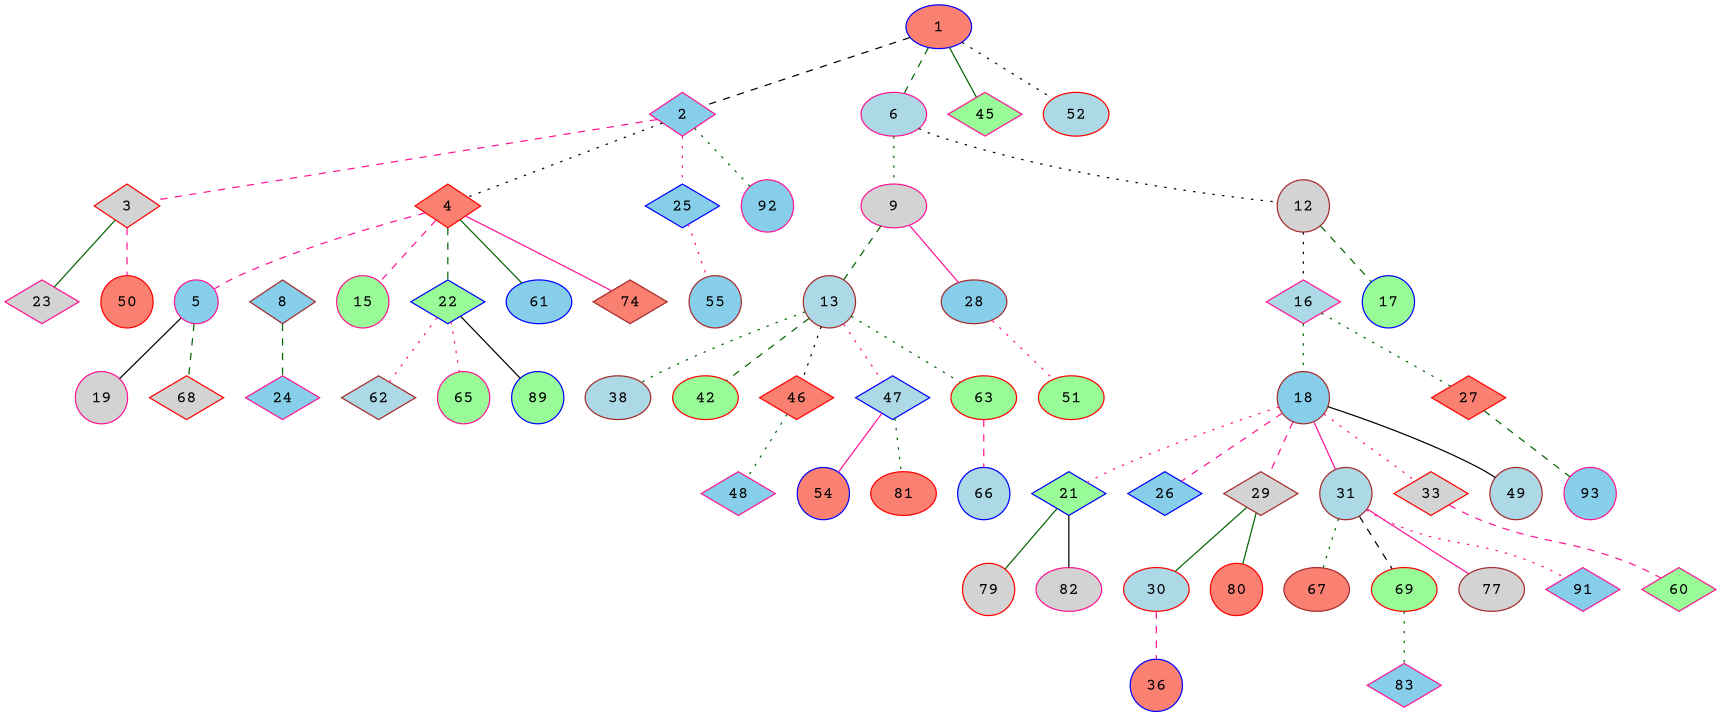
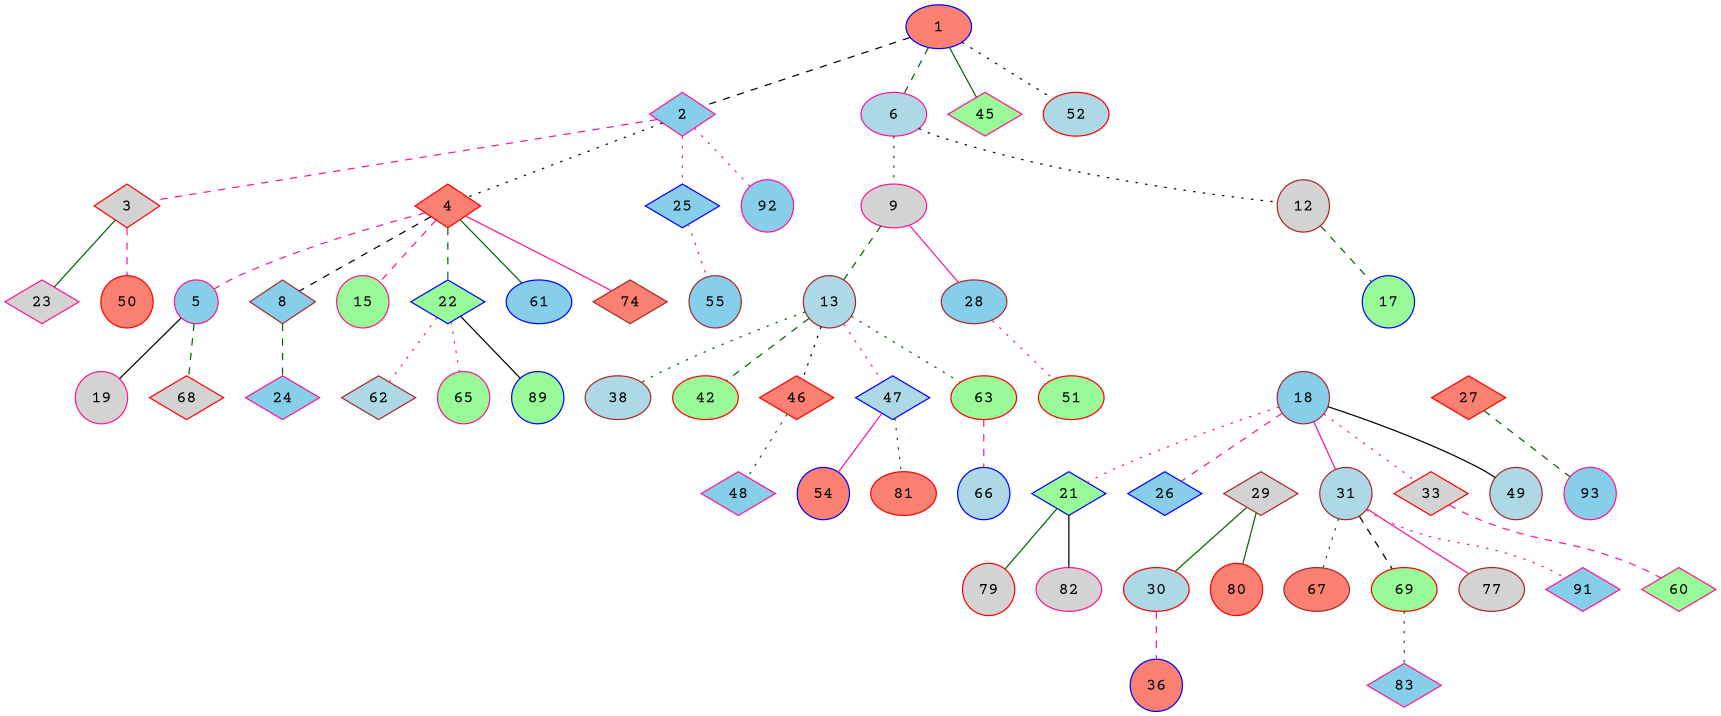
  graph {
    fontname="Courier Prime"
    node [color=deeppink fillcolor=skyblue fontname="Courier Prime" shape=diamond style=filled]
    edge [color=deeppink fontname="Courier Prime" style=dotted]
    1 [color=blue fillcolor=salmon shape=ellipse super="+71"]
    2 [super="+57"]
    6 [fillcolor=lightblue shape=ellipse super="+44"]
    45 [fillcolor=palegreen]
    52 [color=red fillcolor=lightblue shape=ellipse]
    3 [color=red fillcolor=lightgrey super="+10"]
    4 [color=red fillcolor=salmon super="+7"]
    25 [color=blue super="+88"]
    92 [shape=circle]
    9 [fillcolor=lightgrey shape=ellipse super="+14"]
    12 [color=brown fillcolor=lightgrey shape=circle super="+56"]
    23 [fillcolor=lightgrey super="+37"]
    50 [color=red fillcolor=salmon shape=circle super="+58"]
    5 [shape=circle super="+11"]
    8 [color=brown super="+64"]
    15 [fillcolor=palegreen shape=circle super="+75"]
    22 [color=blue fillcolor=palegreen super="+34"]
    61 [color=blue shape=ellipse]
    74 [color=brown fillcolor=salmon]
    55 [color=brown shape=circle super="+70"]
    19 [fillcolor=lightgrey shape=circle]
    68 [color=red fillcolor=lightgrey]
    24 [super="+40"]
    62 [color=brown fillcolor=lightblue]
    65 [fillcolor=palegreen shape=circle]
    89 [color=blue fillcolor=palegreen shape=circle]
    13 [color=brown fillcolor=lightblue shape=circle super="+32"]
    28 [color=brown shape=ellipse super="+90"]
-   16 [fillcolor=lightblue]
    17 [color=blue fillcolor=palegreen shape=circle super="+72"]
    38 [color=brown fillcolor=lightblue shape=ellipse]
    42 [color=red fillcolor=palegreen shape=ellipse super="+53"]
    46 [color=red fillcolor=salmon super="+59"]
    47 [color=blue fillcolor=lightblue super="+78"]
    63 [color=red fillcolor=palegreen shape=ellipse super="+76"]
    51 [color=red fillcolor=palegreen shape=ellipse super="+85"]
    18 [color=brown shape=circle super="+20"]
    27 [color=red fillcolor=salmon super="+86"]
    48
    54 [color=blue fillcolor=salmon shape=circle]
    81 [color=red fillcolor=salmon shape=ellipse]
    66 [color=blue fillcolor=lightblue shape=circle super="+94"]
    21 [color=blue fillcolor=palegreen super="+43"]
    26 [color=blue super="+35"]
    29 [color=brown fillcolor=lightgrey super="+73"]
    31 [color=brown fillcolor=lightblue shape=circle super="+39"]
    33 [color=red fillcolor=lightgrey super="+41"]
    49 [color=brown fillcolor=lightblue shape=circle]
    93 [shape=circle]
    79 [color=red fillcolor=lightgrey shape=circle]
    82 [fillcolor=lightgrey shape=ellipse]
    30 [color=red fillcolor=lightblue shape=ellipse]
    80 [color=red fillcolor=salmon shape=circle]
    67 [color=brown fillcolor=salmon shape=ellipse]
    69 [color=red fillcolor=palegreen shape=ellipse super="+87"]
    77 [color=brown fillcolor=lightgrey shape=ellipse]
    91
    60 [fillcolor=palegreen super="+84"]
    36 [color=blue fillcolor=salmon shape=circle]
    83
    1 -- 2 [color=black style=dashed]
    1 -- 6 [color=darkgreen style=dashed]
    1 -- 45 [color=darkgreen style=solid]
    1 -- 52 [color=black]
    2 -- 3 [style=dashed]
    2 -- 4 [color=black]
    2 -- 25
-   2 -- 92 [color=darkgreen]
+   2 -- 92
    6 -- 9 [color=darkgreen]
    6 -- 12 [color=black]
    3 -- 23 [color=darkgreen style=solid]
    3 -- 50 [style=dashed]
    4 -- 5 [style=dashed]
+   4 -- 8 [color=black style=dashed]
    4 -- 15 [style=dashed]
    4 -- 22 [color=darkgreen style=dashed]
    4 -- 61 [color=darkgreen style=solid]
    4 -- 74 [style=solid]
    25 -- 55
    9 -- 13 [color=darkgreen style=dashed]
    9 -- 28 [style=solid]
-   12 -- 16 [color=black]
    12 -- 17 [color=darkgreen style=dashed]
    5 -- 19 [color=black style=solid]
    5 -- 68 [color=darkgreen style=dashed]
    8 -- 24 [color=darkgreen style=dashed]
    22 -- 62
    22 -- 65
    22 -- 89 [color=black style=solid]
    13 -- 38 [color=darkgreen]
    13 -- 42 [color=darkgreen style=dashed]
    13 -- 46 [color=black]
    13 -- 47
    13 -- 63 [color=darkgreen]
    28 -- 51
-   16 -- 18 [color=darkgreen]
-   16 -- 27 [color=darkgreen]
    46 -- 48 [color=darkgreen]
    47 -- 54 [style=solid]
    47 -- 81 [color=darkgreen]
    63 -- 66 [style=dashed]
    18 -- 21
    18 -- 26 [style=dashed]
-   18 -- 29 [style=dashed]
    18 -- 31 [style=solid]
    18 -- 33
    18 -- 49 [color=black style=solid]
    27 -- 93 [color=darkgreen style=dashed]
    21 -- 79 [color=darkgreen style=solid]
    21 -- 82 [color=black style=solid]
    29 -- 30 [color=darkgreen style=solid]
    29 -- 80 [color=darkgreen style=solid]
    31 -- 67 [color=darkgreen]
    31 -- 69 [color=black style=dashed]
    31 -- 77 [style=solid]
    31 -- 91
    33 -- 60 [style=dashed]
    30 -- 36 [style=dashed]
    69 -- 83 [color=darkgreen]
  }
